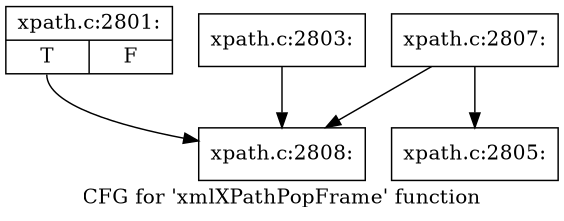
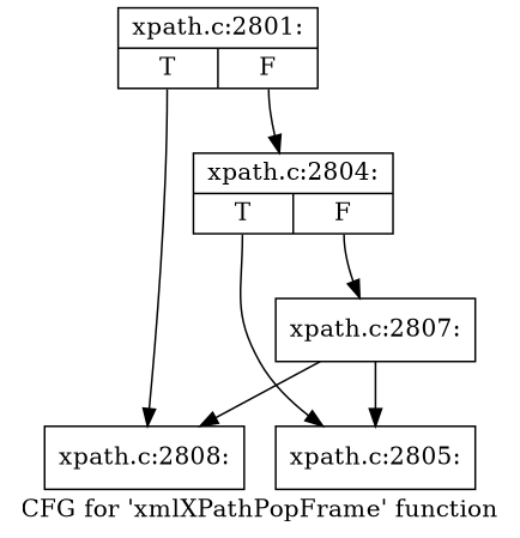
  digraph {
    label="CFG for 'xmlXPathPopFrame' function"
    node [shape=record]
    n1 [label="{xpath.c:2801:|{<s0>T|<s1>F}}"]
+   n2 [label="{xpath.c:2804:|{<s0>T|<s1>F}}"]
    n3 [label="{xpath.c:2808:}"]
-   n4 [label="{xpath.c:2803:}"]
    n5 [label="{xpath.c:2805:}"]
    n6 [label="{xpath.c:2807:}"]
+   n1 -> n2 [tailport=s1]
    n1 -> n3 [tailport=s0]
-   n4 -> n3
+   n2 -> n5 [tailport=s0]
+   n2 -> n6 [tailport=s1]
    n6 -> n3
    n6 -> n5
  }
